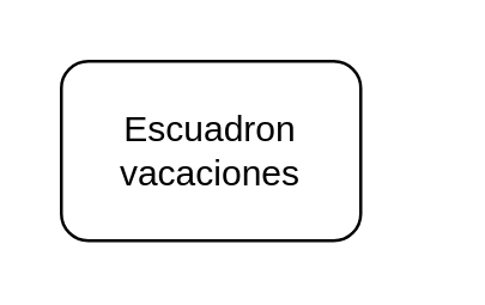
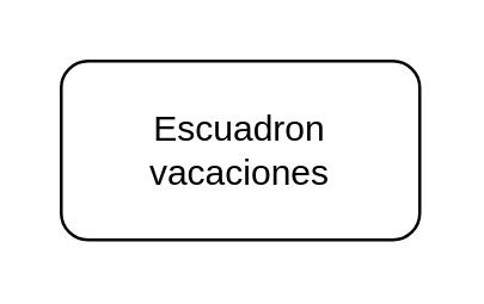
  <mxCell id="0" />
  <mxCell id="1" parent="0" />
- <mxCell id="2" value="Escuadron vacaciones" style="rounded=1;whiteSpace=wrap;html=1;" vertex="1" parent="1"><mxGeometry x="20" y="20" width="100" height="60" as="geometry" /></mxCell>
+ <mxCell id="2" value="Escuadron vacaciones" style="rounded=1;whiteSpace=wrap;html=1;" vertex="1" parent="1"><mxGeometry x="20" y="20" width="120" height="60" as="geometry" /></mxCell>
